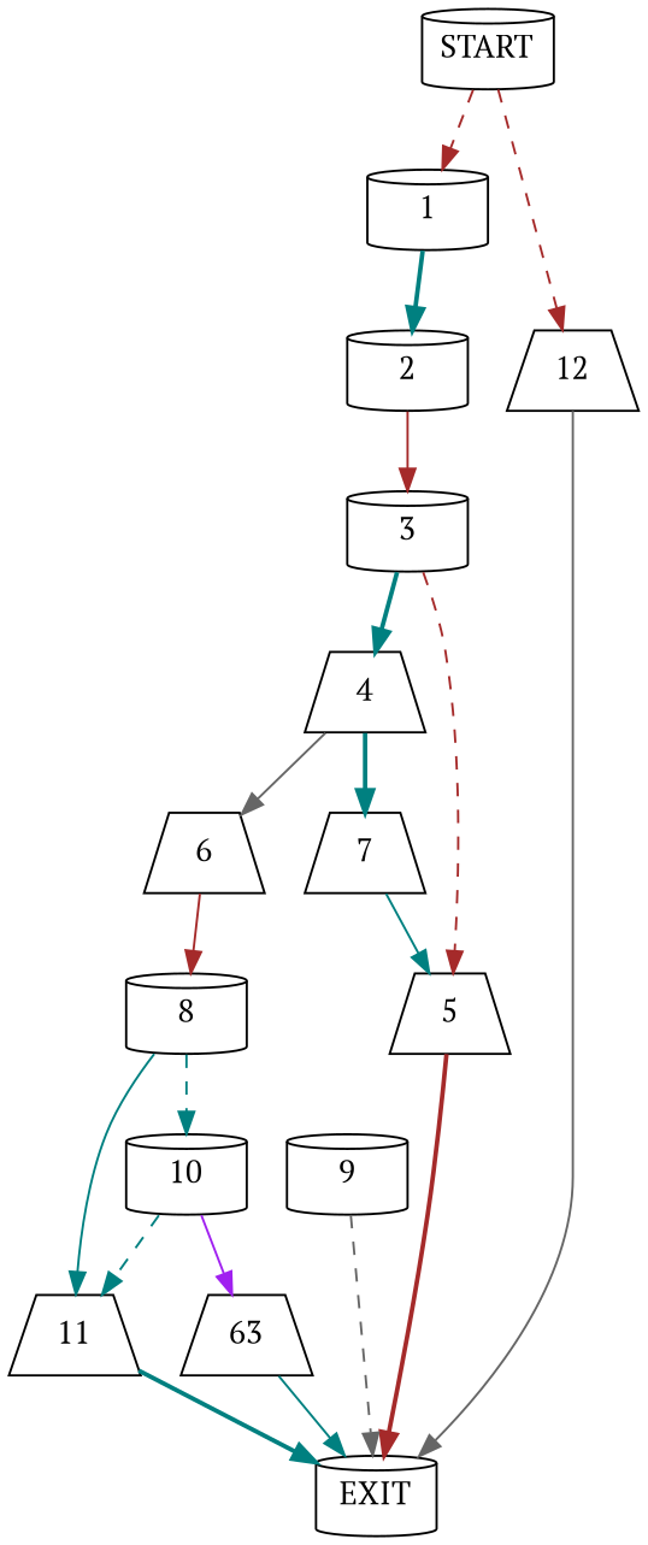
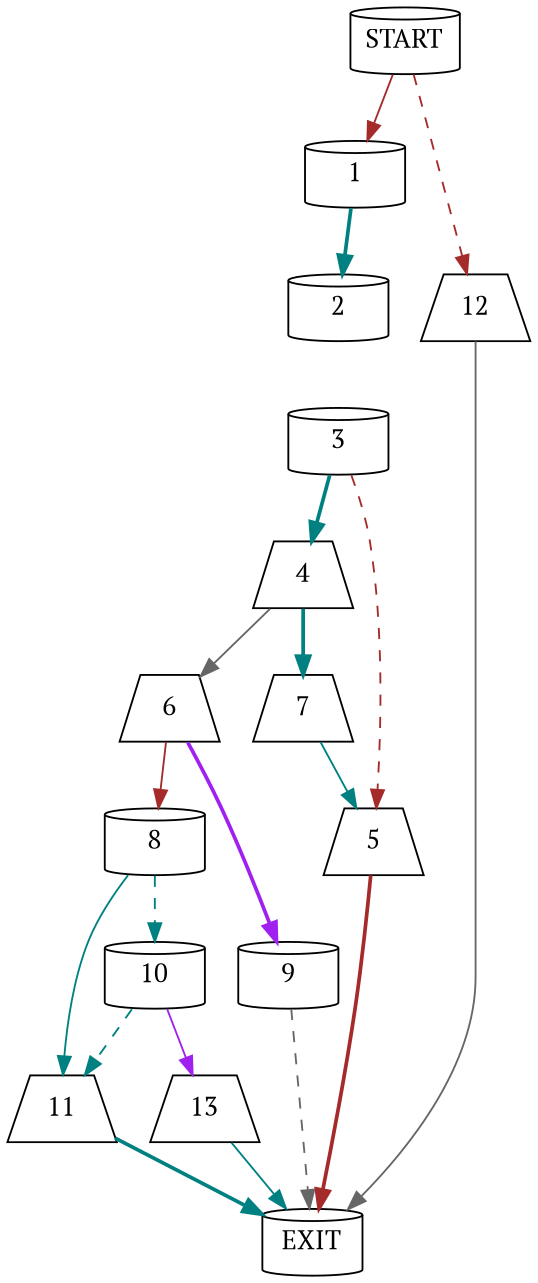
  digraph {
    fontname="PT Serif"
    node [fontname="PT Serif" shape=cylinder]
    edge [color=teal fontname="PT Serif" style=solid]
    n1 [label=START]
    1
    12 [shape=trapezium]
    2
    n5 [label=EXIT]
    3
    4 [shape=trapezium]
    5 [shape=trapezium]
    6 [shape=trapezium]
    7 [shape=trapezium]
    8
    9
    10
    11 [shape=trapezium]
-   13 [shape=trapezium label=63]
-   n1 -> 1 [color=brown style=dashed]
+   13 [shape=trapezium]
+   n1 -> 1 [color=brown]
    n1 -> 12 [color=brown style=dashed]
    1 -> 2 [style=bold]
    12 -> n5 [color=gray40]
-   2 -> 3 [color=brown]
    3 -> 4 [style=bold]
    3 -> 5 [color=brown style=dashed]
    4 -> 6 [color=gray40]
    4 -> 7 [style=bold]
    5 -> n5 [color=brown style=bold]
    6 -> 8 [color=brown]
+   6 -> 9 [color=purple style=bold]
    7 -> 5
    8 -> 10 [style=dashed]
    8 -> 11
    9 -> n5 [color=gray40 style=dashed]
    10 -> 11 [style=dashed]
    10 -> 13 [color=purple]
    11 -> n5 [style=bold]
    13 -> n5
  }
